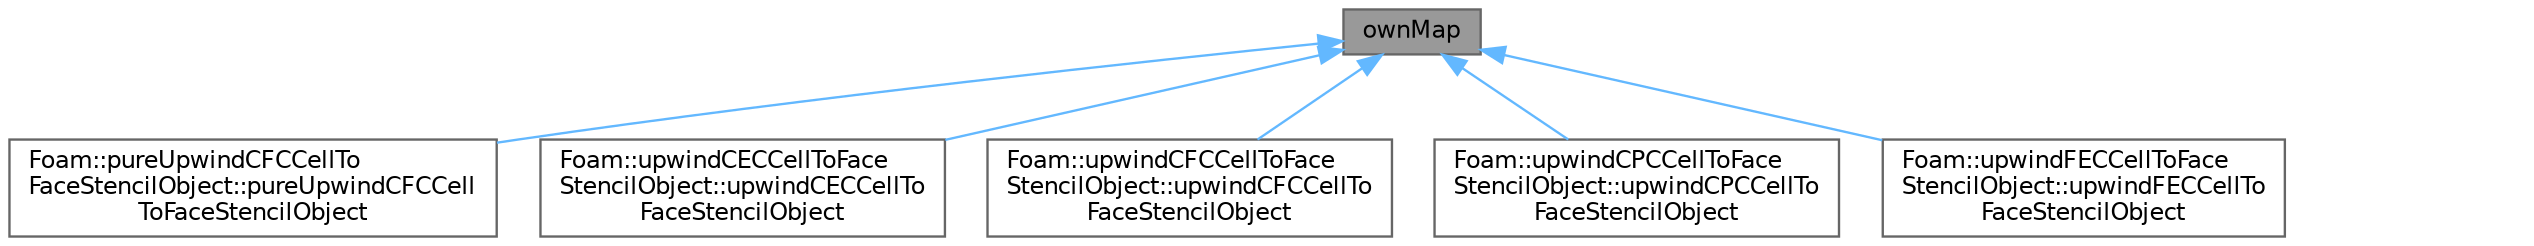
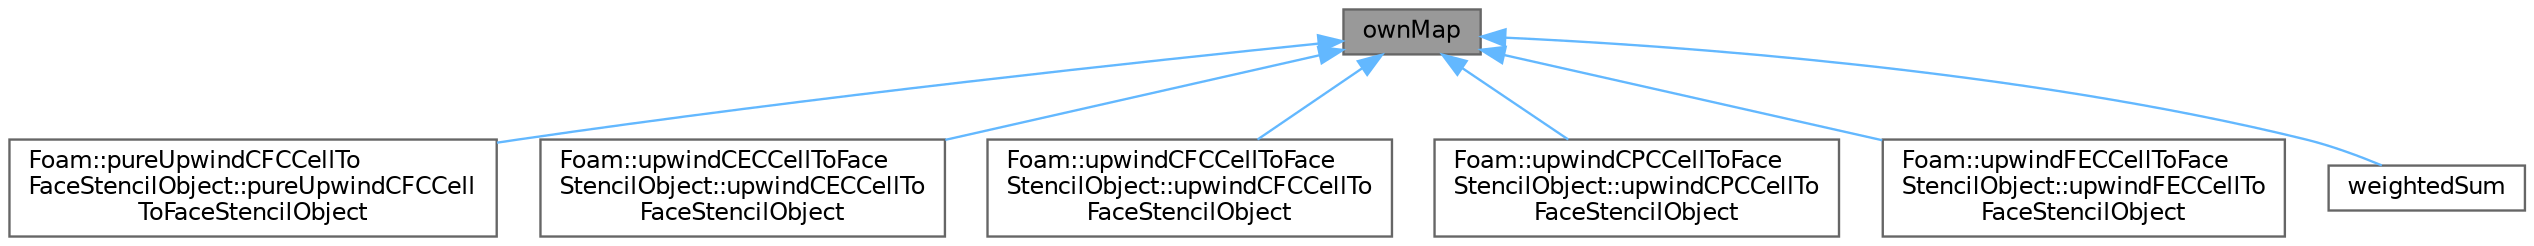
  digraph {
    rankdir=TB
    node [color=grey40 fillcolor=white fontname=Helvetica fontsize=10 shape=box style=filled]
    edge [color=steelblue1 dir=back fontname=Helvetica fontsize=10 labelfontname=Helvetica labelfontsize=10 style=solid]
    n1 [color=gray40 fillcolor=grey60 fontcolor=black height=0.2 label=ownMap width=0.4]
    n2 [height=0.2 label="Foam::pureUpwindCFCCellTo\lFaceStencilObject::pureUpwindCFCCell\lToFaceStencilObject" width=0.4]
    n3 [height=0.2 label="Foam::upwindCECCellToFace\lStencilObject::upwindCECCellTo\lFaceStencilObject" width=0.4]
    n4 [height=0.2 label="Foam::upwindCFCCellToFace\lStencilObject::upwindCFCCellTo\lFaceStencilObject" width=0.4]
    n5 [height=0.2 label="Foam::upwindCPCCellToFace\lStencilObject::upwindCPCCellTo\lFaceStencilObject" width=0.4]
    n6 [height=0.2 label="Foam::upwindFECCellToFace\lStencilObject::upwindFECCellTo\lFaceStencilObject" width=0.4]
+   n7 [height=0.2 label=weightedSum width=0.4]
    n1 -> n2
    n1 -> n3
    n1 -> n4
    n1 -> n5
    n1 -> n6
+   n1 -> n7
  }
